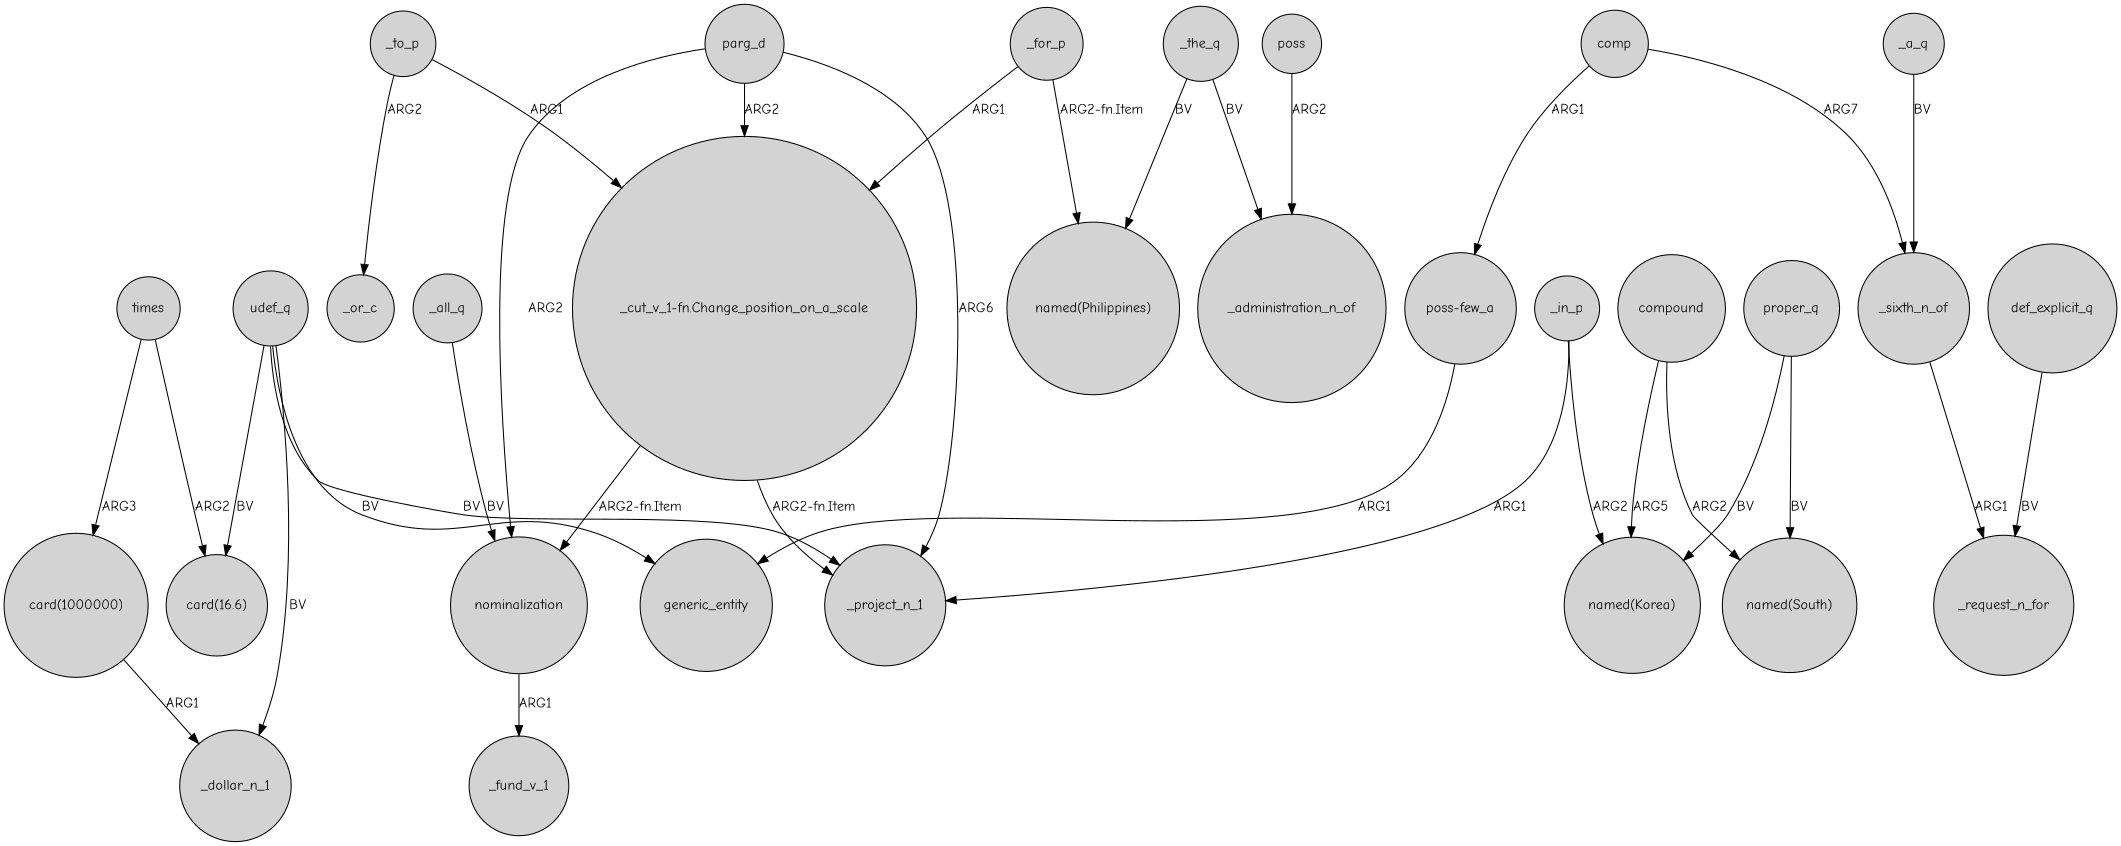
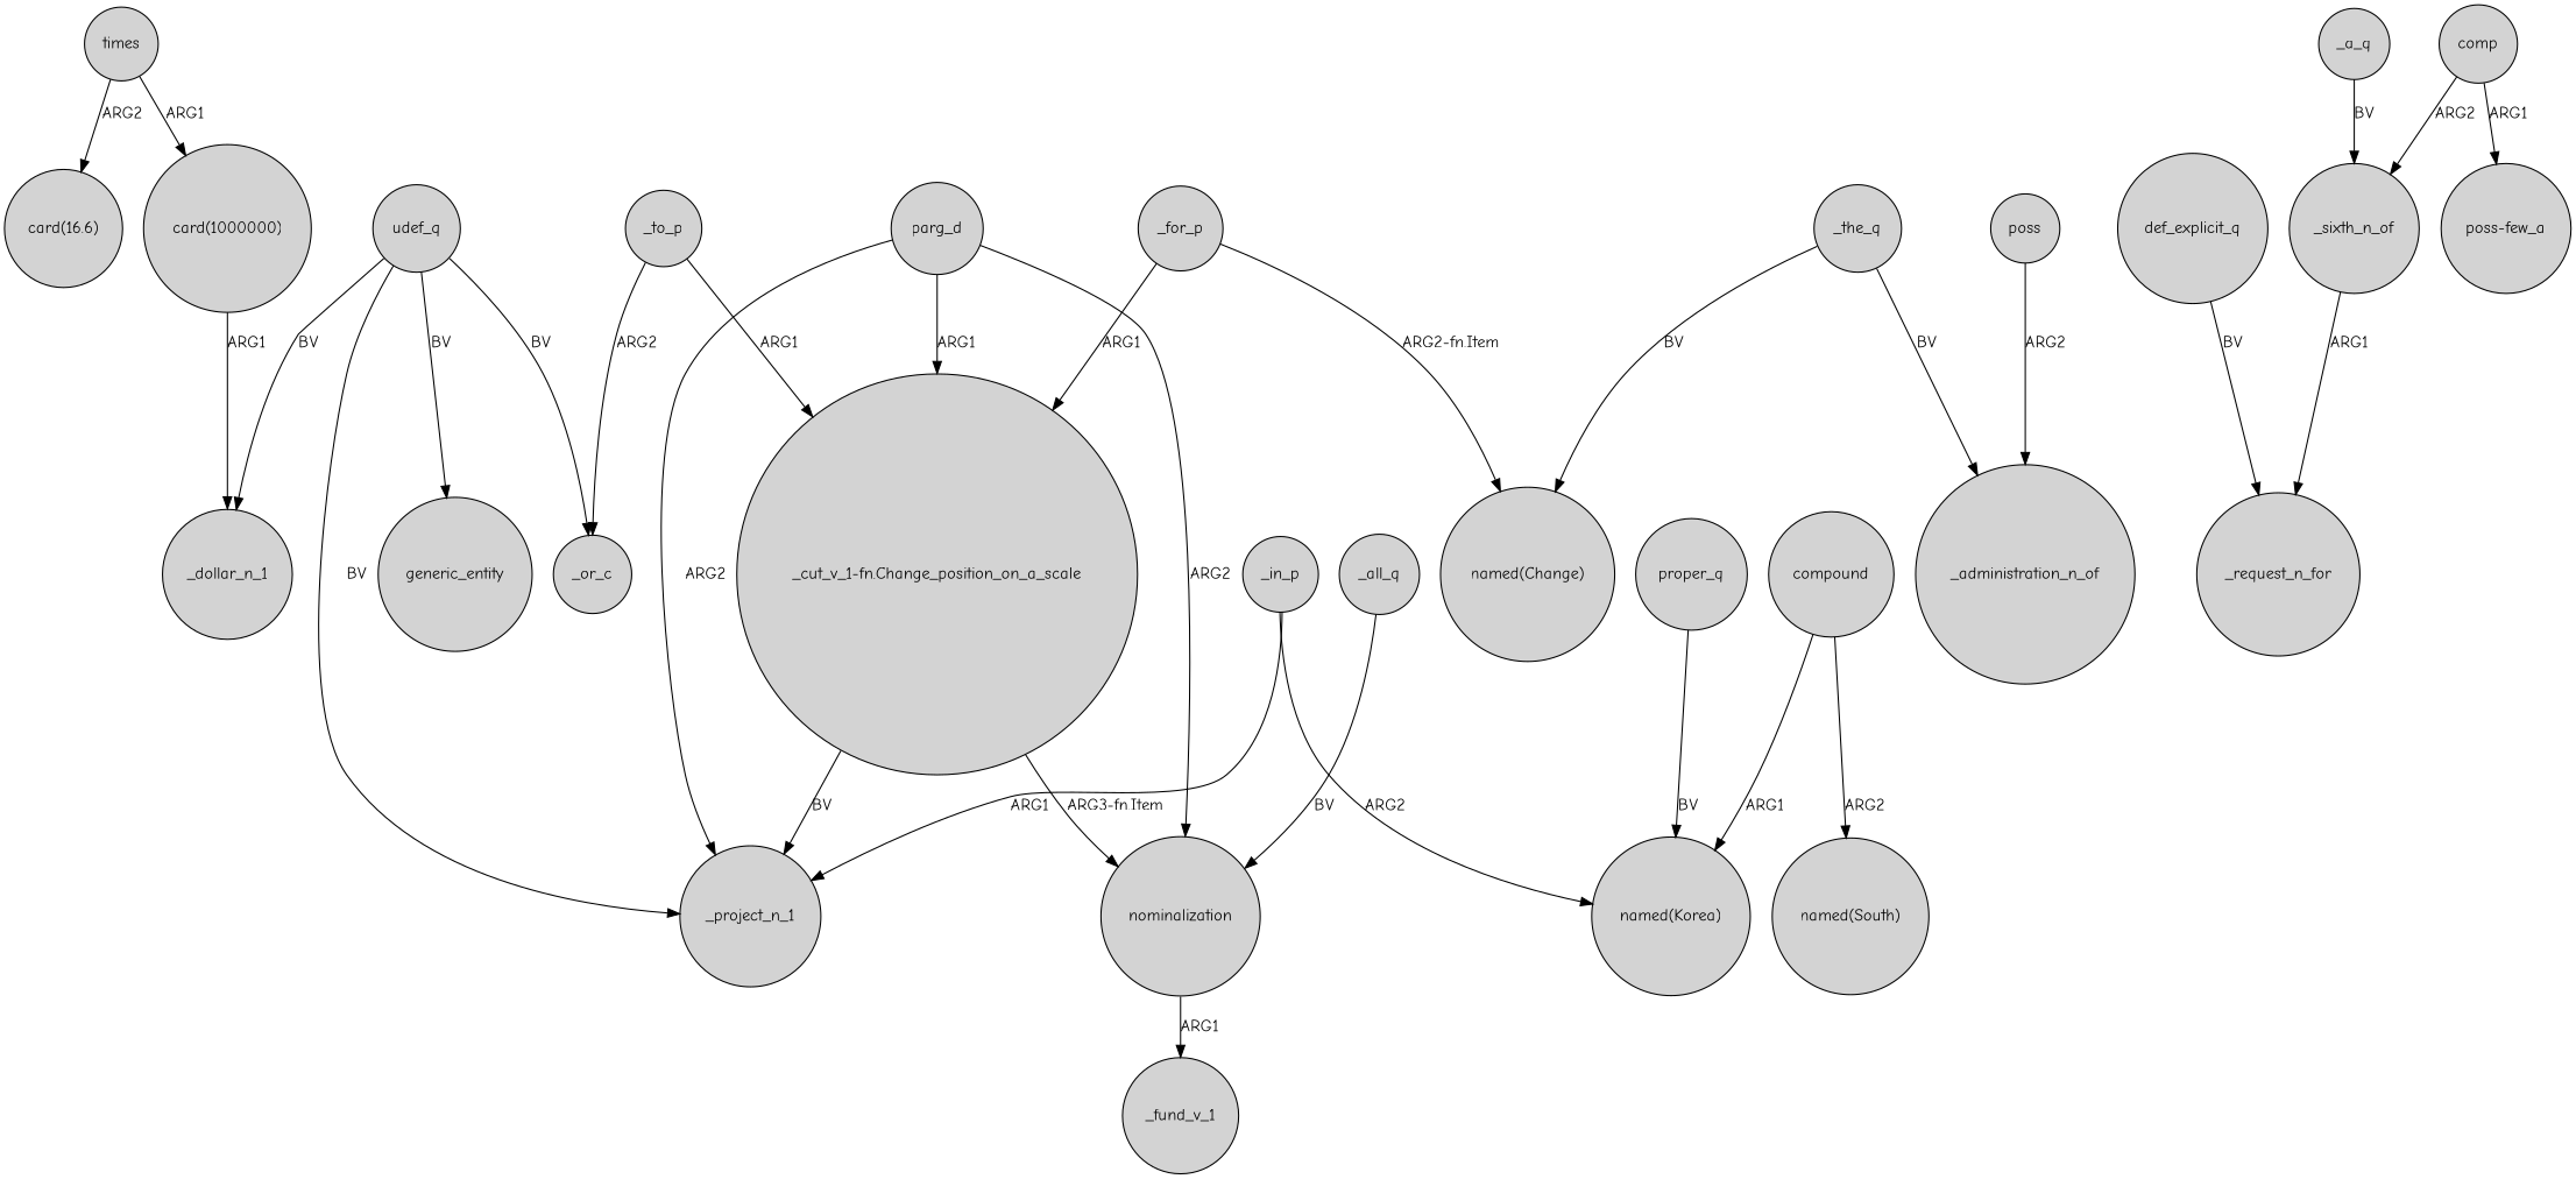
  digraph {
    fontname="Comic Neue"
    node [fontname="Comic Neue" shape=circle style=filled]
    edge [fontname="Comic Neue"]
    n1 [label="card(16.6)"]
    times
    "card(1000000)"
    _dollar_n_1
    udef_q
    _project_n_1
    _or_c
    generic_entity
    _to_p
    "_cut_v_1-fn.Change_position_on_a_scale"
    nominalization
    def_explicit_q
    _request_n_for
    proper_q
    "named(South)"
    "named(Korea)"
    _a_q
    _sixth_n_of
    _in_p
    _fund_v_1
    comp
    n22 [label="poss-few_a"]
    poss
    _administration_n_of
    compound
    parg_d
    _the_q
-   "named(Philippines)"
+   "named(Philippines)" [label="named(Change)"]
    _for_p
    _all_q
    times -> n1 [label=ARG2]
-   times -> "card(1000000)" [label=ARG3]
+   times -> "card(1000000)" [label=ARG1]
    "card(1000000)" -> _dollar_n_1 [label=ARG1]
    udef_q -> _dollar_n_1 [label=BV]
    udef_q -> _project_n_1 [label=BV]
-   udef_q -> n1 [label=BV]
+   udef_q -> _or_c [label=BV]
    udef_q -> generic_entity [label=BV]
    _to_p -> _or_c [label=ARG2]
    _to_p -> "_cut_v_1-fn.Change_position_on_a_scale" [label=ARG1]
-   "_cut_v_1-fn.Change_position_on_a_scale" -> _project_n_1 [label="ARG2-fn.Item"]
-   "_cut_v_1-fn.Change_position_on_a_scale" -> nominalization [label="ARG2-fn.Item"]
+   "_cut_v_1-fn.Change_position_on_a_scale" -> _project_n_1 [label=BV]
+   "_cut_v_1-fn.Change_position_on_a_scale" -> nominalization [label="ARG3-fn.Item"]
    nominalization -> _fund_v_1 [label=ARG1]
    def_explicit_q -> _request_n_for [label=BV]
-   proper_q -> "named(South)" [label=BV]
    proper_q -> "named(Korea)" [label=BV]
    _a_q -> _sixth_n_of [label=BV]
    _sixth_n_of -> _request_n_for [label=ARG1]
    _in_p -> _project_n_1 [label=ARG1]
    _in_p -> "named(Korea)" [label=ARG2]
-   comp -> _sixth_n_of [label=ARG7]
+   comp -> _sixth_n_of [label=ARG2]
    comp -> n22 [label=ARG1]
-   n22 -> generic_entity [label=ARG1]
    poss -> _administration_n_of [label=ARG2]
    compound -> "named(South)" [label=ARG2]
-   compound -> "named(Korea)" [label=ARG5]
-   parg_d -> _project_n_1 [label=ARG6]
-   parg_d -> "_cut_v_1-fn.Change_position_on_a_scale" [label=ARG2]
+   compound -> "named(Korea)" [label=ARG1]
+   parg_d -> _project_n_1 [label=ARG2]
+   parg_d -> "_cut_v_1-fn.Change_position_on_a_scale" [label=ARG1]
    parg_d -> nominalization [label=ARG2]
    _the_q -> _administration_n_of [label=BV]
    _the_q -> "named(Philippines)" [label=BV]
    _for_p -> "_cut_v_1-fn.Change_position_on_a_scale" [label=ARG1]
    _for_p -> "named(Philippines)" [label="ARG2-fn.Item"]
    _all_q -> nominalization [label=BV]
  }
